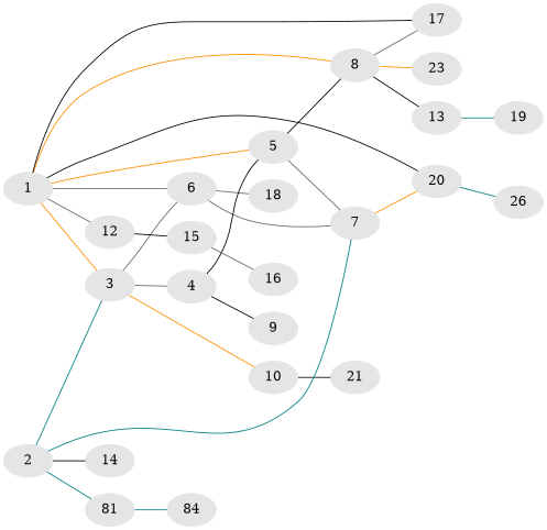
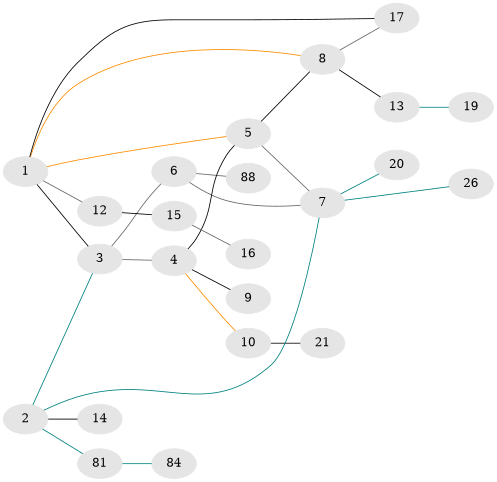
  graph {
    rankdir=LR
    node [color=gray90 style=filled]
    edge [color=gray40 weight=1.0]
    1
    3
    6
    8
    12
    17
    20
    5
    4
    9
    10
    7
-   18
+   18 [label=88]
    13
-   23
    15
    2
    n18 [label=81]
    14
    n20 [label=26]
    n21 [label=84]
    21
    19
    16
-   1 -- 3 [color=darkorange weight=2.0]
-   1 -- 6 [weight=2.0]
+   1 -- 3 [color=black weight=2.0]
    1 -- 8 [color=darkorange]
    1 -- 12
    1 -- 17 [color=black]
-   1 -- 20 [color=black]
    1 -- 5 [color=darkorange]
    3 -- 6
    3 -- 4
    6 -- 7
    6 -- 18
    8 -- 17
    8 -- 13 [color=black]
-   8 -- 23 [color=darkorange]
    12 -- 15 [color=black]
    5 -- 8 [color=black]
    5 -- 7
    4 -- 5 [color=black weight=4.0]
    4 -- 9 [color=black]
-   3 -- 10 [color=darkorange]
+   4 -- 10 [color=darkorange]
    10 -- 21 [color=black]
-   7 -- 20 [color=darkorange]
-   20 -- n20 [color=teal]
+   7 -- 20 [color=teal]
+   7 -- n20 [color=teal]
    13 -- 19 [color=teal]
    15 -- 16
    2 -- 3 [color=teal]
    2 -- 7 [color=teal]
    2 -- n18 [color=teal]
    2 -- 14 [color=black weight=2.0]
    n18 -- n21 [color=teal weight=2.0]
  }
